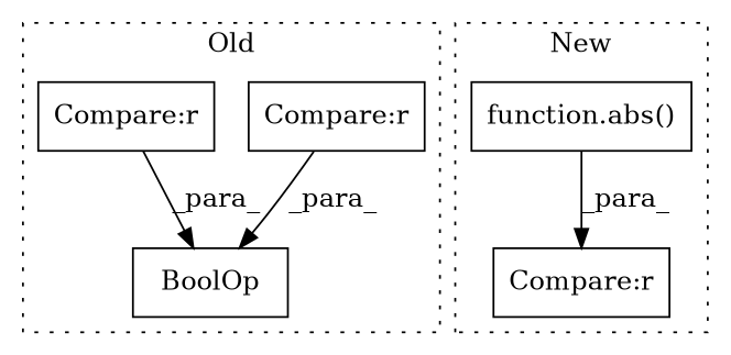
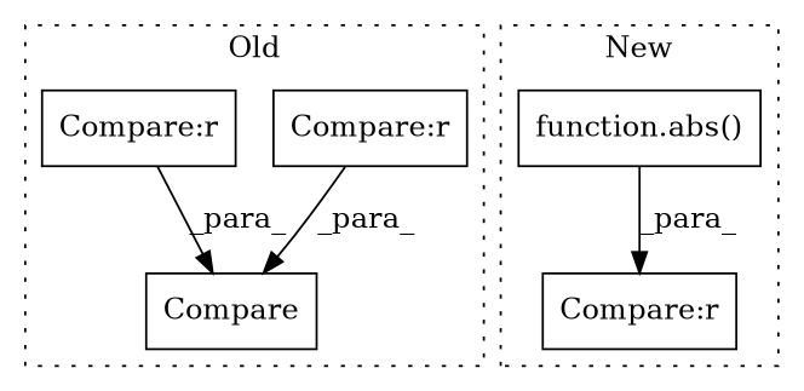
  digraph {
    node [a=40 l=46 s=8141 shape=box]
-   n1 [a=72 l=96 label=BoolOp]
+   n1 [a=72 l=96 label=Compare]
    n2 [label="Compare:r"]
    n3 [label="Compare:r" s=8191]
    n4 [a=75 l="4,1" label="function.abs()" s="8952,8988"]
    n5 [l=78 label="Compare:r" s=8952]
    subgraph cluster_1 {
      label=Old
      style=dotted
      n1
      n2
      n3
    }
    subgraph cluster_2 {
      label=New
      style=dotted
      n4
      n5
    }
    n2 -> n1 [label=_para_]
    n3 -> n1 [label=_para_]
    n4 -> n5 [label=_para_]
  }
